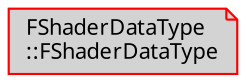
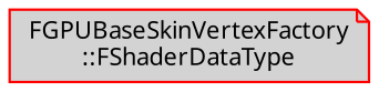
  digraph {
    rankdir=LR
    fontname="Noto Sans"
-   n1 [color=red fillcolor=lightgrey fontname="Noto Sans" fontsize=10 height=0.2 label="FShaderDataType\l::FShaderDataType" shape=note style=filled width=0.4]
+   n1 [color=red fillcolor=lightgrey fontname="Noto Sans" fontsize=10 height=0.2 label="FGPUBaseSkinVertexFactory\l::FShaderDataType" shape=note style=filled width=0.4]
  }
